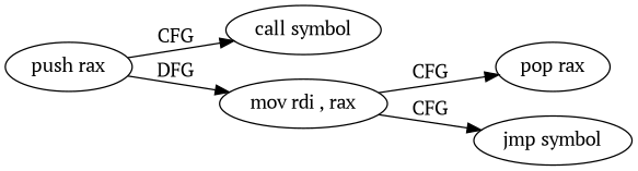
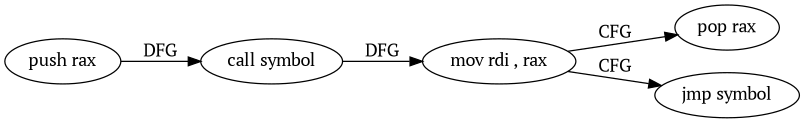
  digraph {
    fontname="PT Serif"
    rankdir=LR
    node [fontname="PT Serif"]
    edge [fontname="PT Serif"]
    n1 [label="push rax"]
    n2 [label="call symbol"]
    n3 [label="mov rdi , rax"]
    n4 [label="pop rax"]
    n5 [label="jmp symbol"]
-   n1 -> n2 [label=CFG]
-   n1 -> n3 [label=DFG]
+   n1 -> n2 [label=DFG]
+   n2 -> n3 [label=DFG]
    n3 -> n4 [label=CFG]
    n3 -> n5 [label=CFG]
  }
